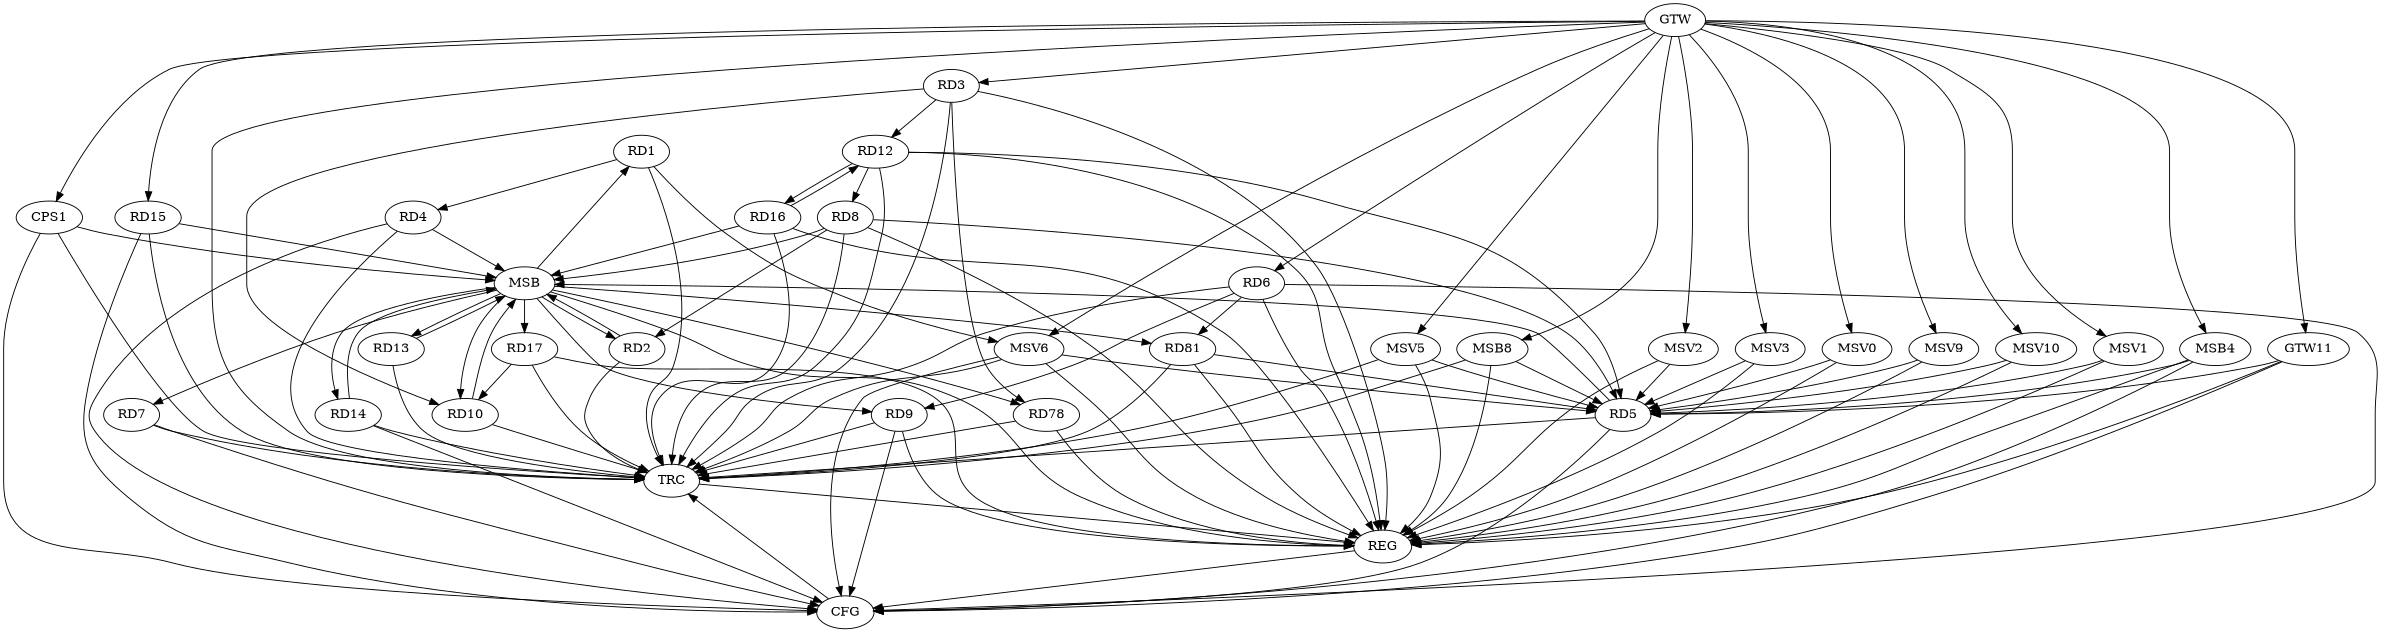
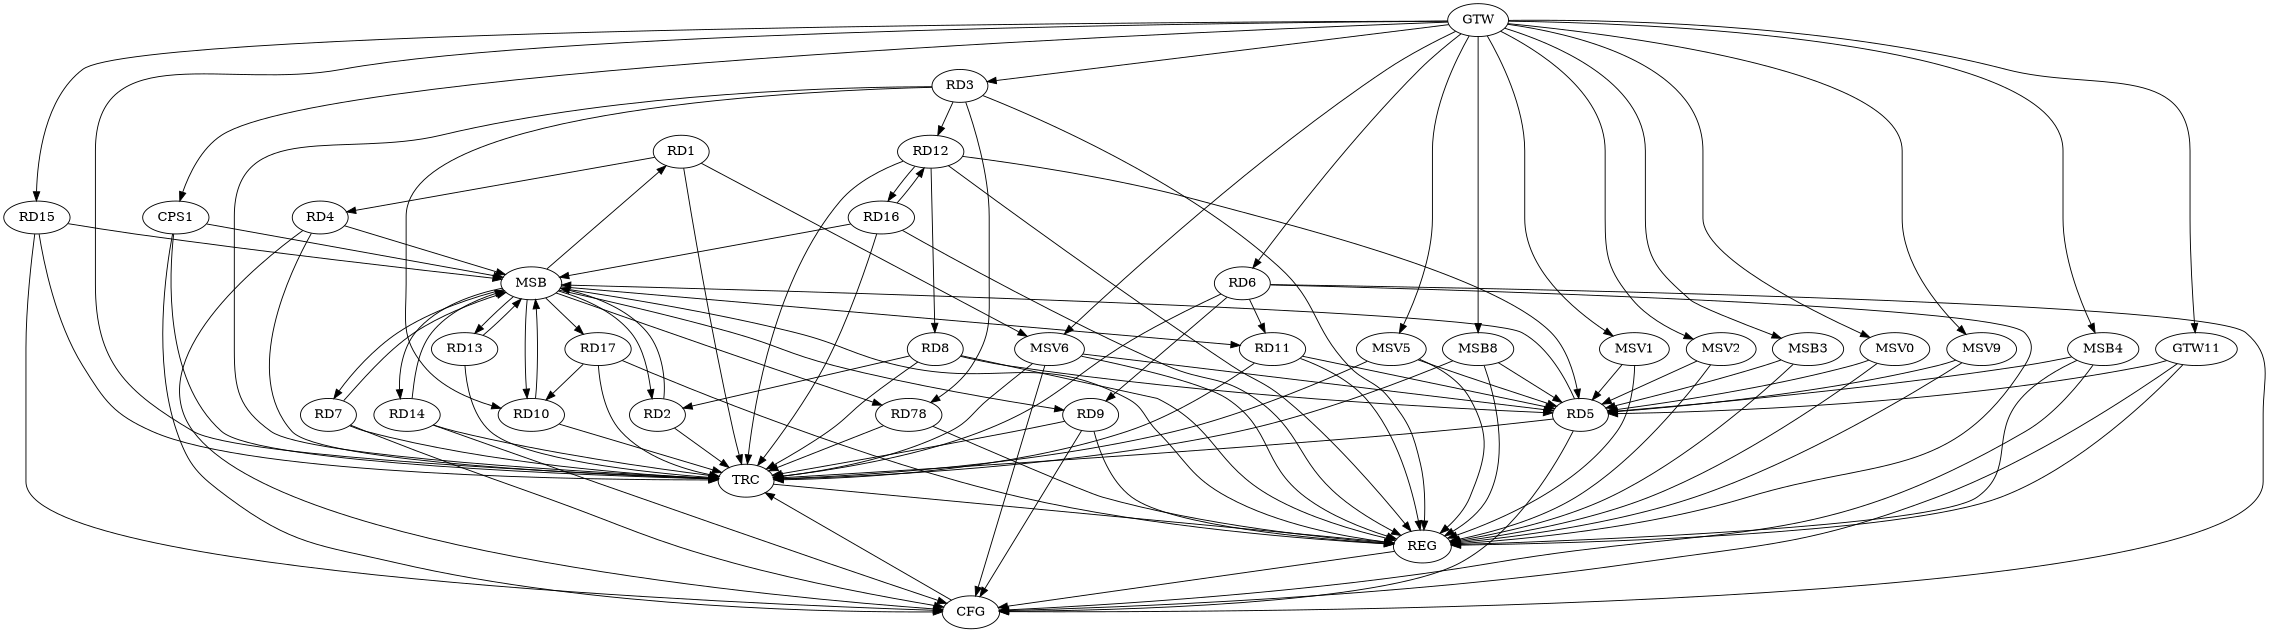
  strict digraph {
    n1 [label=RD1]
    n2 [label=RD4]
    n3 [label=TRC]
    n4 [label=MSV6]
    n5 [label=MSB]
    n6 [label=CFG]
    n7 [label=REG]
    n8 [label=RD2]
    n9 [label=RD10]
    n10 [label=RD78]
    n11 [label=RD9]
    n12 [label=RD7]
-   n13 [label=RD81]
+   n13 [label=RD11]
    n14 [label=RD13]
    n15 [label=RD14]
    n16 [label=RD17]
    n17 [label=RD3]
    n18 [label=RD12]
    n19 [label=RD5]
    n20 [label=RD8]
    n21 [label=RD16]
    n22 [label=RD6]
    n23 [label=RD15]
    n24 [label=CPS1]
    n25 [label=GTW]
    n26 [label=MSV1]
    n27 [label=MSV2]
-   n28 [label=MSV3]
+   n28 [label=MSB3]
    n29 [label=MSB4]
    n30 [label=MSV5]
    n31 [label=MSV0]
    n32 [label=MSB8]
    n33 [label=MSV9]
-   n34 [label=MSV10]
    n35 [label=GTW11]
    n1 -> n2
    n1 -> n3
    n1 -> n4
    n2 -> n3
    n2 -> n5
    n2 -> n6
    n3 -> n7
    n4 -> n3
    n4 -> n6
    n4 -> n7
    n4 -> n19
    n5 -> n1
    n5 -> n7
    n5 -> n8
    n5 -> n9
    n5 -> n10
    n5 -> n11
    n5 -> n12
    n5 -> n13
    n5 -> n14
    n5 -> n15
    n5 -> n16
    n6 -> n3
    n7 -> n6
    n8 -> n3
    n8 -> n5
    n9 -> n3
    n9 -> n5
    n10 -> n3
    n10 -> n7
    n11 -> n3
    n11 -> n6
    n11 -> n7
    n12 -> n3
-   n20 -> n5
+   n12 -> n5
    n12 -> n6
    n13 -> n3
    n13 -> n7
    n13 -> n19
    n14 -> n3
    n14 -> n5
    n15 -> n3
    n15 -> n5
    n15 -> n6
    n16 -> n3
    n16 -> n7
    n16 -> n9
    n17 -> n3
    n17 -> n7
    n17 -> n9
    n17 -> n10
    n17 -> n18
    n18 -> n3
    n18 -> n7
    n18 -> n19
    n18 -> n20
    n18 -> n21
    n19 -> n3
    n19 -> n5
    n19 -> n6
    n20 -> n3
    n20 -> n7
    n20 -> n8
    n20 -> n19
    n21 -> n3
    n21 -> n5
    n21 -> n7
    n21 -> n18
    n22 -> n3
    n22 -> n6
    n22 -> n7
    n22 -> n11
    n22 -> n13
    n23 -> n3
    n23 -> n5
    n23 -> n6
    n24 -> n3
    n24 -> n5
    n24 -> n6
    n25 -> n3
    n25 -> n4
    n25 -> n17
    n25 -> n22
    n25 -> n23
    n25 -> n24
    n25 -> n26
    n25 -> n27
    n25 -> n28
    n25 -> n29
    n25 -> n30
    n25 -> n31
    n25 -> n32
    n25 -> n33
-   n25 -> n34
    n25 -> n35
    n26 -> n7
    n26 -> n19
    n27 -> n7
    n27 -> n19
    n28 -> n7
    n28 -> n19
    n29 -> n6
    n29 -> n7
    n29 -> n19
    n30 -> n3
    n30 -> n7
    n30 -> n19
    n31 -> n7
    n31 -> n19
    n32 -> n3
    n32 -> n7
    n32 -> n19
    n33 -> n7
    n33 -> n19
-   n34 -> n7
-   n34 -> n19
    n35 -> n6
    n35 -> n7
    n35 -> n19
  }
